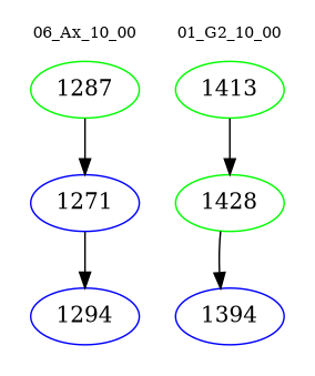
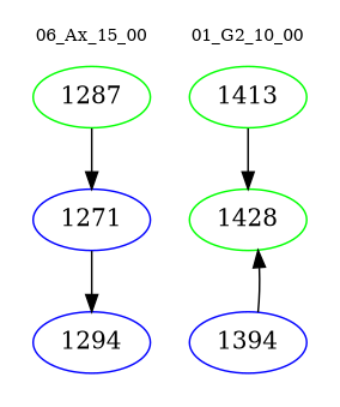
  digraph {
    node [color=green]
    edge [color=black]
    n1 [label=1287]
    n2 [color=blue label=1271]
    n3 [color=blue label=1294]
    n4 [label=1413]
    n5 [color=blue label=1394]
    n6 [label=1428]
    subgraph cluster_1 {
      color=white
      fontsize=10
-     label="06_Ax_10_00"
+     label="06_Ax_15_00"
      n1
      n2
      n3
    }
    subgraph cluster_2 {
      color=white
      fontsize=10
      label="01_G2_10_00"
      n4
      n5
      n6
    }
    n1 -> n2
    n2 -> n3
    n4 -> n6
-   n6 -> n5
+   n5 -> n6
  }
